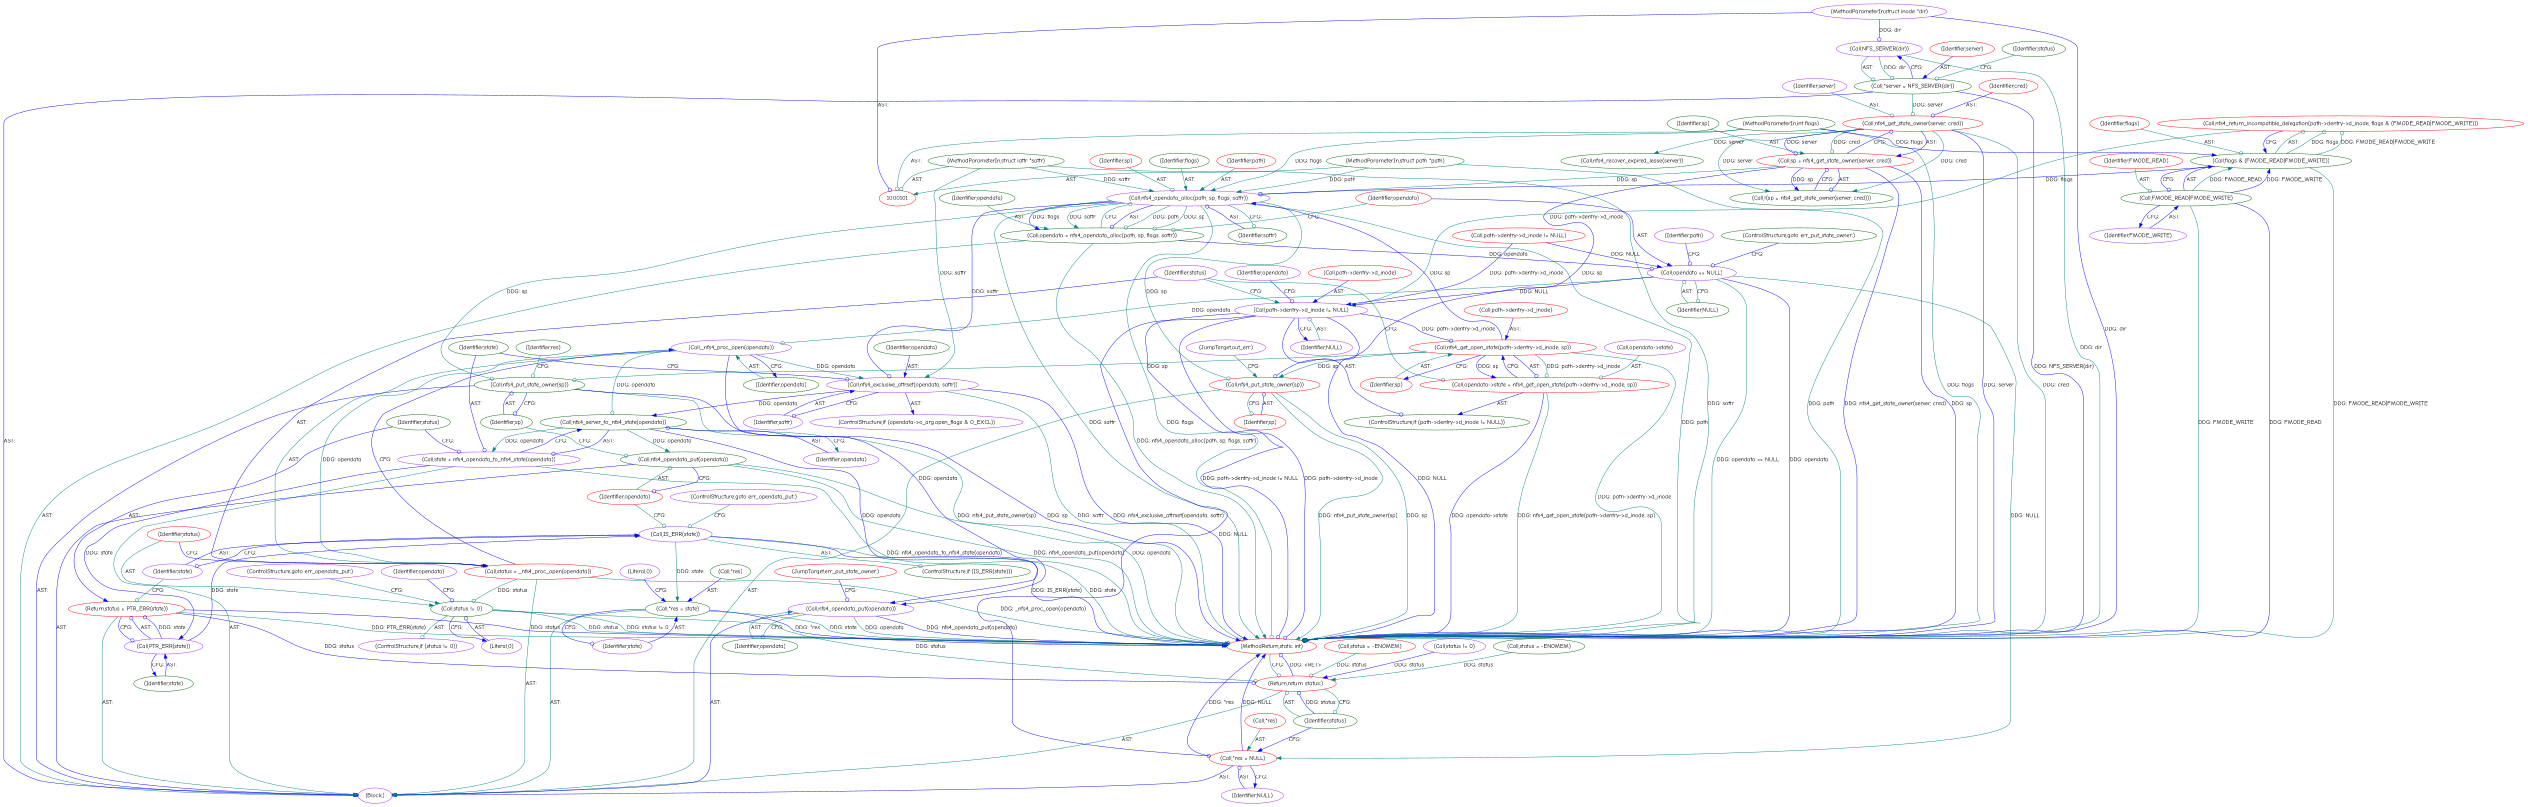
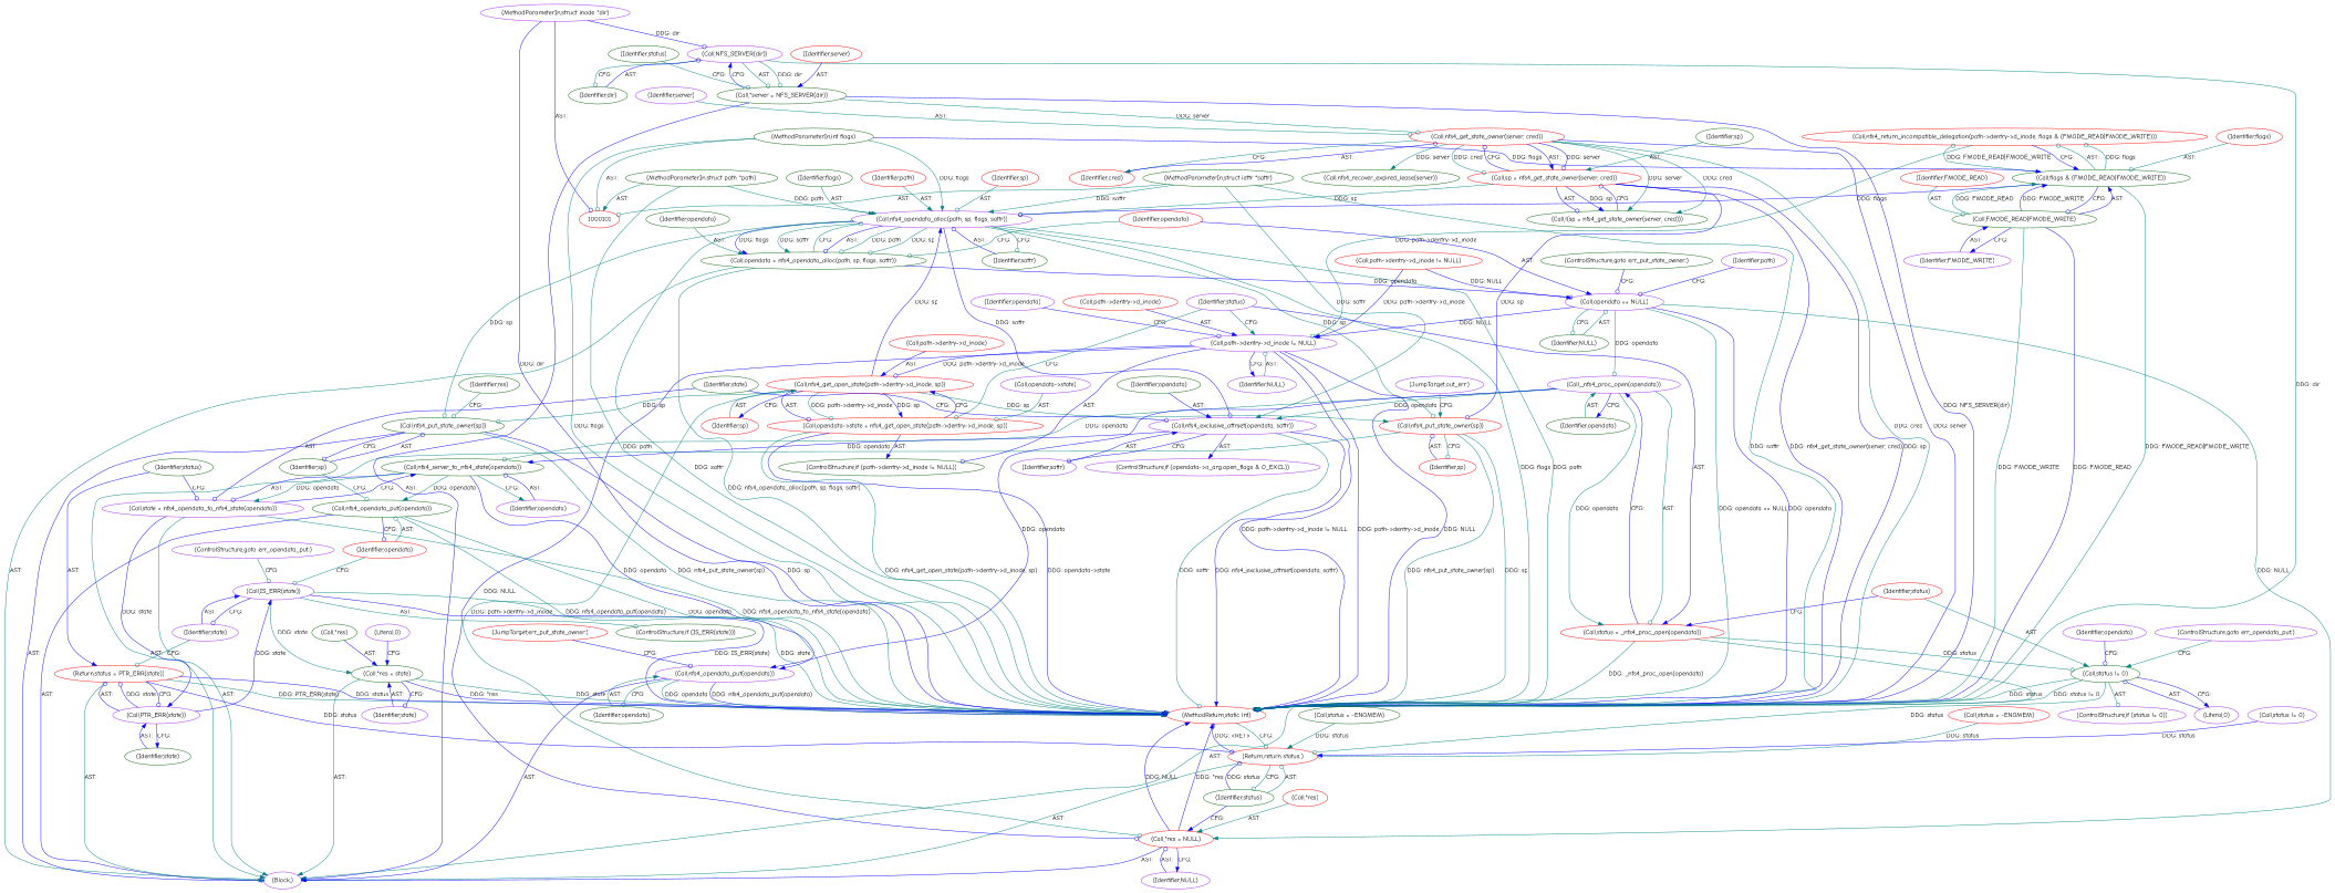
  digraph {
    fontname="Comic Neue"
    node [color=darkgreen fontname="Comic Neue"]
    edge [arrowhead=odot color=teal fontname="Comic Neue"]
    n1 [color=purple label="(Call,nfs4_opendata_alloc(path, sp, flags, sattr))"]
    n2 [label="(Call,opendata = nfs4_opendata_alloc(path, sp, flags, sattr))"]
    n3 [label="(Call,nfs4_put_state_owner(sp))"]
    n4 [color=red label="(Call,nfs4_put_state_owner(sp))"]
    n5 [color=purple label="(Call,nfs4_exclusive_attrset(opendata, sattr))"]
    n6 [color=red label="(MethodReturn,static int)"]
    n7 [label="(Identifier,sattr)"]
    n8 [color=purple label="(Block,)"]
    n9 [color=purple label="(Call,opendata == NULL)"]
    n10 [color=red label="(Call,nfs4_get_open_state(path->dentry->d_inode, sp))"]
    n11 [color=red label="(Call,opendata->state = nfs4_get_open_state(path->dentry->d_inode, sp))"]
    n12 [color=red label="(Identifier,sp)"]
    n13 [label="(Identifier,sp)"]
    n14 [color=red label="(Identifier,sp)"]
    n15 [label="(Call,nfs4_server_to_nfs4_state(opendata))"]
    n16 [color=purple label="(Identifier,sattr)"]
    n17 [color=purple label="(ControlStructure,if (opendata->o_arg.open_flags & O_EXCL))"]
    n18 [color=red label="(Return,return status;)"]
    n19 [label="(MethodParameterIn,struct path *path)"]
    1000101 [color=red]
    n21 [color=red label="(Call,sp = nfs4_get_state_owner(server, cred))"]
    n22 [color=red label="(Call,nfs4_get_state_owner(server, cred))"]
    n23 [label="(Call,!(sp = nfs4_get_state_owner(server, cred)))"]
    n24 [color=red label="(Identifier,cred)"]
    n25 [label="(Call,nfs4_recover_expired_lease(server))"]
    n26 [label="(Call,*server = NFS_SERVER(dir))"]
    n27 [color=purple label="(Call,NFS_SERVER(dir))"]
+   n28 [label="(Identifier,dir)"]
    n29 [color=purple label="(MethodParameterIn,struct inode *dir)"]
    n30 [label="(Call,flags & (FMODE_READ|FMODE_WRITE))"]
    n31 [label="(Call,FMODE_READ|FMODE_WRITE)"]
    n32 [color=red label="(Call,nfs4_return_incompatible_delegation(path->dentry->d_inode, flags & (FMODE_READ|FMODE_WRITE)))"]
    n33 [color=purple label="(Identifier,FMODE_WRITE)"]
    n34 [color=purple label="(Call,path->dentry->d_inode != NULL)"]
    n35 [label="(MethodParameterIn,int flags)"]
    n36 [label="(MethodParameterIn,struct iattr *sattr)"]
    n37 [color=red label="(Call,*res = NULL)"]
    n38 [color=purple label="(Call,_nfs4_proc_open(opendata))"]
    n39 [label="(Identifier,NULL)"]
    n40 [color=purple label="(Identifier,NULL)"]
    n41 [label="(ControlStructure,if (path->dentry->d_inode != NULL))"]
    n42 [color=purple label="(Identifier,NULL)"]
    n43 [color=red label="(Call,status = _nfs4_proc_open(opendata))"]
    n44 [color=purple label="(Call,nfs4_opendata_put(opendata))"]
    n45 [label="(Identifier,opendata)"]
    n46 [label="(Call,nfs4_opendata_put(opendata))"]
    n47 [label="(Call,status != 0)"]
    n48 [color=purple label="(Call,state = nfs4_opendata_to_nfs4_state(opendata))"]
    n49 [color=purple label="(Identifier,opendata)"]
    n50 [label="(Identifier,opendata)"]
    n51 [color=purple label="(ControlStructure,if (status != 0))"]
    n52 [color=purple label="(Literal,0)"]
    n53 [label="(Identifier,status)"]
    n54 [color=purple label="(Call,PTR_ERR(state))"]
    n55 [color=red label="(Identifier,opendata)"]
    n56 [color=red label="(Return,status = PTR_ERR(state))"]
    n57 [color=purple label="(Call,IS_ERR(state))"]
    n58 [label="(Identifier,state)"]
    n59 [label="(Call,*res = state)"]
    n60 [color=purple label="(Identifier,state)"]
    n61 [label="(ControlStructure,if (IS_ERR(state)))"]
    n62 [color=purple label="(Identifier,state)"]
    n63 [color=red label="(Call,*res)"]
    n64 [color=red label="(Identifier,server)"]
    n65 [label="(ControlStructure,goto err_put_state_owner;)"]
    n66 [color=purple label="(ControlStructure,goto err_opendata_put;)"]
    n67 [color=red label="(Identifier,sp)"]
    n68 [color=purple label="(Identifier,opendata)"]
    n69 [color=red label="(Identifier,opendata)"]
    n70 [label="(Call,*res)"]
    n71 [color=red label="(Identifier,status)"]
    n72 [color=red label="(Call,status = -ENOMEM)"]
    n73 [color=purple label="(Identifier,path)"]
    n74 [color=purple label="(Identifier,opendata)"]
    n75 [color=red label="(Call,path->dentry->d_inode)"]
    n76 [color=purple label="(Call,status != 0)"]
    n77 [color=purple label="(ControlStructure,goto err_opendata_put;)"]
    n78 [color=red label="(JumpTarget,err_put_state_owner:)"]
    n79 [label="(Identifier,res)"]
    n80 [color=red label="(Identifier,flags)"]
    n81 [label="(Identifier,opendata)"]
    n82 [color=purple label="(Literal,0)"]
    n83 [label="(Identifier,status)"]
    n84 [label="(Identifier,sp)"]
    n85 [label="(Identifier,status)"]
    n86 [color=purple label="(Identifier,server)"]
    n87 [label="(Identifier,opendata)"]
    n88 [color=purple label="(Call,opendata->state)"]
    n89 [color=purple label="(JumpTarget,out_err:)"]
    n90 [color=purple label="(Identifier,status)"]
    n91 [label="(Call,status = -ENOMEM)"]
    n92 [label="(Identifier,state)"]
    n93 [color=red label="(Call,path->dentry->d_inode != NULL)"]
    n94 [color=red label="(Identifier,FMODE_READ)"]
    n95 [label="(Identifier,flags)"]
    n96 [color=red label="(Call,path->dentry->d_inode)"]
    n97 [color=red label="(Identifier,path)"]
    n1 -> n2 [color=blue label="AST: "]
    n1 -> n2 [label="DDG: path"]
    n1 -> n2 [label="DDG: sp"]
    n1 -> n2 [arrowhead=normal color=blue label="DDG: flags"]
    n1 -> n2 [arrowhead=normal label="DDG: sattr"]
    n1 -> n3 [label="DDG: sp"]
    n1 -> n4 [label="DDG: sp"]
    n1 -> n5 [color=blue label="DDG: sattr"]
    n1 -> n6 [label="DDG: flags"]
    n1 -> n6 [arrowhead=normal label="DDG: path"]
    n1 -> n6 [arrowhead=normal label="DDG: sattr"]
    n1 -> n7 [label="CFG: "]
    n2 -> n1 [label="CFG: "]
    n2 -> n6 [arrowhead=normal label="DDG: nfs4_opendata_alloc(path, sp, flags, sattr)"]
    n2 -> n8 [label="AST: "]
    n2 -> n9 [color=blue label="DDG: opendata"]
    n3 -> n6 [label="DDG: nfs4_put_state_owner(sp)"]
    n3 -> n6 [arrowhead=normal color=blue label="DDG: sp"]
    n3 -> n8 [arrowhead=normal color=blue label="AST: "]
    n3 -> n13 [color=blue label="CFG: "]
    n4 -> n6 [arrowhead=normal label="DDG: nfs4_put_state_owner(sp)"]
    n4 -> n6 [label="DDG: sp"]
    n4 -> n8 [arrowhead=normal label="AST: "]
    n4 -> n14 [label="CFG: "]
    n5 -> n6 [arrowhead=normal color=blue label="DDG: nfs4_exclusive_attrset(opendata, sattr)"]
    n5 -> n6 [label="DDG: sattr"]
    n5 -> n15 [arrowhead=normal color=blue label="DDG: opendata"]
    n5 -> n16 [color=blue label="CFG: "]
    n5 -> n17 [arrowhead=normal color=blue label="AST: "]
    n6 -> n18 [label="CFG: "]
    n7 -> n1 [color=blue label="AST: "]
    n9 -> n6 [label="DDG: opendata == NULL"]
    n9 -> n6 [color=blue label="DDG: opendata"]
    n9 -> n34 [arrowhead=normal color=blue label="DDG: NULL"]
    n9 -> n37 [arrowhead=normal label="DDG: NULL"]
    n9 -> n38 [label="DDG: opendata"]
    n9 -> n39 [label="CFG: "]
    n10 -> n1 [arrowhead=normal color=blue label="DDG: sp"]
    n10 -> n3 [label="DDG: sp"]
    n10 -> n4 [arrowhead=normal label="DDG: sp"]
-   n10 -> n6 [label="DDG: path->dentry->d_inode"]
+   n10 -> n37 [label="DDG: path->dentry->d_inode"]
    n10 -> n11 [color=blue label="AST: "]
    n10 -> n11 [label="DDG: path->dentry->d_inode"]
    n10 -> n11 [arrowhead=normal color=blue label="DDG: sp"]
    n10 -> n12 [arrowhead=normal color=blue label="CFG: "]
    n11 -> n6 [arrowhead=normal color=blue label="DDG: opendata->state"]
    n11 -> n6 [label="DDG: nfs4_get_open_state(path->dentry->d_inode, sp)"]
    n11 -> n10 [arrowhead=normal color=blue label="CFG: "]
    n11 -> n41 [arrowhead=normal color=blue label="AST: "]
    n12 -> n10 [arrowhead=normal label="AST: "]
    n13 -> n3 [color=blue label="AST: "]
    n13 -> n46 [label="CFG: "]
    n14 -> n4 [color=blue label="AST: "]
    n15 -> n44 [arrowhead=normal color=blue label="DDG: opendata"]
    n15 -> n46 [arrowhead=normal label="DDG: opendata"]
    n15 -> n48 [color=blue label="AST: "]
    n15 -> n48 [arrowhead=normal label="DDG: opendata"]
    n15 -> n49 [arrowhead=normal label="CFG: "]
    n16 -> n5 [arrowhead=normal color=blue label="AST: "]
    n18 -> n6 [color=blue label="DDG: <RET>"]
    n18 -> n8 [arrowhead=normal label="AST: "]
    n18 -> n53 [label="CFG: "]
    n19 -> n1 [arrowhead=normal label="DDG: path"]
    n19 -> n6 [label="DDG: path"]
    n19 -> 1000101 [arrowhead=normal label="AST: "]
    n21 -> n1 [label="DDG: sp"]
    n21 -> n4 [color=blue label="DDG: sp"]
    n21 -> n6 [arrowhead=normal color=blue label="DDG: nfs4_get_state_owner(server, cred)"]
    n21 -> n6 [color=blue label="DDG: sp"]
    n21 -> n22 [color=blue label="CFG: "]
    n21 -> n23 [color=blue label="AST: "]
    n21 -> n23 [arrowhead=normal color=blue label="DDG: sp"]
    n22 -> n6 [arrowhead=normal color=blue label="DDG: server"]
    n22 -> n6 [label="DDG: cred"]
    n22 -> n21 [arrowhead=normal color=blue label="AST: "]
    n22 -> n21 [color=blue label="DDG: server"]
    n22 -> n21 [label="DDG: cred"]
    n22 -> n23 [arrowhead=normal label="DDG: server"]
    n22 -> n23 [arrowhead=normal label="DDG: cred"]
+   n22 -> n24 [arrowhead=normal label="CFG: "]
    n22 -> n25 [arrowhead=normal label="DDG: server"]
    n23 -> n21 [color=blue label="CFG: "]
    n24 -> n22 [color=blue label="AST: "]
    n26 -> n6 [arrowhead=normal color=blue label="DDG: NFS_SERVER(dir)"]
    n26 -> n8 [arrowhead=normal color=blue label="AST: "]
    n26 -> n22 [label="DDG: server"]
    n26 -> n27 [arrowhead=normal color=blue label="CFG: "]
    n27 -> n6 [arrowhead=normal label="DDG: dir"]
    n27 -> n26 [label="AST: "]
    n27 -> n26 [label="DDG: dir"]
+   n27 -> n28 [label="CFG: "]
+   n28 -> n27 [color=blue label="AST: "]
    n29 -> n6 [arrowhead=normal color=blue label="DDG: dir"]
    n29 -> 1000101 [color=blue label="AST: "]
    n29 -> n27 [color=blue label="DDG: dir"]
    n30 -> n1 [color=blue label="DDG: flags"]
    n30 -> n6 [label="DDG: FMODE_READ|FMODE_WRITE"]
    n30 -> n31 [color=blue label="CFG: "]
    n30 -> n32 [label="AST: "]
    n30 -> n32 [label="DDG: flags"]
    n30 -> n32 [label="DDG: FMODE_READ|FMODE_WRITE"]
    n31 -> n6 [arrowhead=normal label="DDG: FMODE_WRITE"]
    n31 -> n6 [arrowhead=normal color=blue label="DDG: FMODE_READ"]
    n31 -> n30 [arrowhead=normal color=blue label="AST: "]
    n31 -> n30 [arrowhead=normal label="DDG: FMODE_READ"]
    n31 -> n30 [arrowhead=normal color=blue label="DDG: FMODE_WRITE"]
    n31 -> n33 [arrowhead=normal color=blue label="CFG: "]
    n32 -> n30 [arrowhead=normal color=blue label="CFG: "]
    n32 -> n34 [label="DDG: path->dentry->d_inode"]
    n33 -> n31 [arrowhead=normal color=blue label="AST: "]
    n34 -> n6 [color=blue label="DDG: path->dentry->d_inode != NULL"]
    n34 -> n6 [color=blue label="DDG: path->dentry->d_inode"]
    n34 -> n6 [color=blue label="DDG: NULL"]
    n34 -> n10 [color=blue label="DDG: path->dentry->d_inode"]
    n34 -> n37 [color=blue label="DDG: NULL"]
    n34 -> n40 [arrowhead=normal color=blue label="CFG: "]
    n34 -> n41 [color=blue label="AST: "]
    n35 -> n1 [arrowhead=normal label="DDG: flags"]
    n35 -> n6 [arrowhead=normal label="DDG: flags"]
    n35 -> 1000101 [label="AST: "]
    n35 -> n30 [arrowhead=normal color=blue label="DDG: flags"]
    n36 -> n1 [arrowhead=normal label="DDG: sattr"]
    n36 -> n5 [arrowhead=normal label="DDG: sattr"]
    n36 -> n6 [arrowhead=normal label="DDG: sattr"]
    n36 -> 1000101 [label="AST: "]
    n37 -> n6 [arrowhead=normal color=blue label="DDG: NULL"]
    n37 -> n6 [arrowhead=normal color=blue label="DDG: *res"]
    n37 -> n8 [arrowhead=normal color=blue label="AST: "]
    n37 -> n42 [arrowhead=normal color=blue label="CFG: "]
    n38 -> n5 [arrowhead=normal label="DDG: opendata"]
    n38 -> n15 [label="DDG: opendata"]
    n38 -> n43 [label="AST: "]
    n38 -> n43 [arrowhead=normal label="DDG: opendata"]
    n38 -> n44 [arrowhead=normal color=blue label="DDG: opendata"]
    n38 -> n45 [arrowhead=normal color=blue label="CFG: "]
    n39 -> n9 [label="AST: "]
    n40 -> n34 [label="AST: "]
    n42 -> n37 [color=blue label="AST: "]
    n43 -> n6 [label="DDG: _nfs4_proc_open(opendata)"]
    n43 -> n8 [arrowhead=normal label="AST: "]
    n43 -> n38 [arrowhead=normal color=blue label="CFG: "]
    n43 -> n47 [label="DDG: status"]
    n44 -> n6 [arrowhead=normal color=blue label="DDG: nfs4_opendata_put(opendata)"]
    n44 -> n6 [label="DDG: opendata"]
    n44 -> n8 [color=blue label="AST: "]
    n44 -> n50 [label="CFG: "]
    n45 -> n38 [arrowhead=normal label="AST: "]
    n46 -> n6 [label="DDG: nfs4_opendata_put(opendata)"]
    n46 -> n6 [arrowhead=normal label="DDG: opendata"]
    n46 -> n8 [color=blue label="AST: "]
    n46 -> n55 [color=blue label="CFG: "]
    n47 -> n6 [label="DDG: status"]
    n47 -> n6 [arrowhead=normal label="DDG: status != 0"]
    n47 -> n18 [label="DDG: status"]
    n47 -> n51 [label="AST: "]
    n47 -> n52 [arrowhead=normal color=blue label="CFG: "]
    n48 -> n6 [label="DDG: nfs4_opendata_to_nfs4_state(opendata)"]
    n48 -> n8 [arrowhead=normal label="AST: "]
    n48 -> n15 [arrowhead=normal color=blue label="CFG: "]
    n48 -> n54 [arrowhead=normal color=blue label="DDG: state"]
    n49 -> n15 [color=blue label="AST: "]
    n50 -> n44 [arrowhead=normal label="AST: "]
    n52 -> n47 [color=blue label="AST: "]
    n53 -> n18 [label="AST: "]
    n53 -> n18 [color=blue label="DDG: status"]
    n53 -> n37 [arrowhead=normal color=blue label="CFG: "]
    n54 -> n56 [color=blue label="AST: "]
    n54 -> n56 [color=blue label="DDG: state"]
    n54 -> n57 [arrowhead=normal color=blue label="DDG: state"]
    n54 -> n58 [arrowhead=normal color=blue label="CFG: "]
    n55 -> n46 [label="AST: "]
    n55 -> n57 [label="CFG: "]
    n56 -> n6 [label="DDG: PTR_ERR(state)"]
    n56 -> n6 [color=blue label="DDG: status"]
    n56 -> n8 [arrowhead=normal label="AST: "]
    n56 -> n18 [color=blue label="DDG: status"]
    n56 -> n54 [color=blue label="CFG: "]
    n57 -> n6 [color=blue label="DDG: IS_ERR(state)"]
    n57 -> n6 [label="DDG: state"]
    n57 -> n59 [arrowhead=normal label="DDG: state"]
    n57 -> n60 [color=blue label="CFG: "]
    n57 -> n61 [label="AST: "]
    n58 -> n54 [arrowhead=normal color=blue label="AST: "]
    n59 -> n6 [arrowhead=normal color=blue label="DDG: *res"]
    n59 -> n6 [label="DDG: state"]
    n59 -> n8 [arrowhead=normal label="AST: "]
    n59 -> n62 [color=blue label="CFG: "]
    n60 -> n56 [label="CFG: "]
    n60 -> n57 [arrowhead=normal color=blue label="AST: "]
    n62 -> n59 [arrowhead=normal color=blue label="AST: "]
    n63 -> n37 [arrowhead=normal label="AST: "]
    n64 -> n26 [arrowhead=normal color=blue label="AST: "]
    n65 -> n9 [color=blue label="CFG: "]
    n66 -> n57 [label="CFG: "]
    n67 -> n1 [label="AST: "]
    n68 -> n47 [color=blue label="CFG: "]
    n69 -> n2 [label="CFG: "]
    n69 -> n9 [arrowhead=normal color=blue label="AST: "]
    n70 -> n59 [arrowhead=normal color=blue label="AST: "]
    n71 -> n43 [arrowhead=normal color=blue label="CFG: "]
    n71 -> n47 [arrowhead=normal label="AST: "]
    n72 -> n18 [label="DDG: status"]
    n73 -> n9 [color=blue label="CFG: "]
    n74 -> n34 [color=blue label="CFG: "]
    n75 -> n34 [arrowhead=normal color=blue label="AST: "]
    n76 -> n18 [arrowhead=normal color=blue label="DDG: status"]
    n77 -> n47 [arrowhead=normal label="CFG: "]
    n78 -> n44 [color=blue label="CFG: "]
    n79 -> n3 [label="CFG: "]
    n80 -> n30 [label="AST: "]
    n81 -> n5 [arrowhead=normal color=blue label="AST: "]
    n82 -> n59 [arrowhead=normal color=blue label="CFG: "]
    n83 -> n48 [color=blue label="CFG: "]
    n83 -> n56 [arrowhead=normal color=blue label="AST: "]
    n84 -> n21 [arrowhead=normal label="AST: "]
    n85 -> n26 [label="CFG: "]
    n86 -> n22 [label="AST: "]
    n87 -> n2 [arrowhead=normal label="AST: "]
    n88 -> n11 [label="AST: "]
    n89 -> n4 [arrowhead=normal label="CFG: "]
    n90 -> n11 [label="CFG: "]
    n90 -> n34 [arrowhead=normal label="CFG: "]
    n90 -> n43 [arrowhead=normal color=blue label="AST: "]
    n91 -> n18 [arrowhead=normal label="DDG: status"]
    n92 -> n5 [color=blue label="CFG: "]
    n92 -> n48 [color=blue label="AST: "]
    n93 -> n9 [arrowhead=normal color=blue label="DDG: NULL"]
    n93 -> n34 [arrowhead=normal color=blue label="DDG: path->dentry->d_inode"]
    n94 -> n31 [label="AST: "]
    n95 -> n1 [arrowhead=normal label="AST: "]
    n96 -> n10 [arrowhead=normal color=blue label="AST: "]
    n97 -> n1 [arrowhead=normal label="AST: "]
  }
